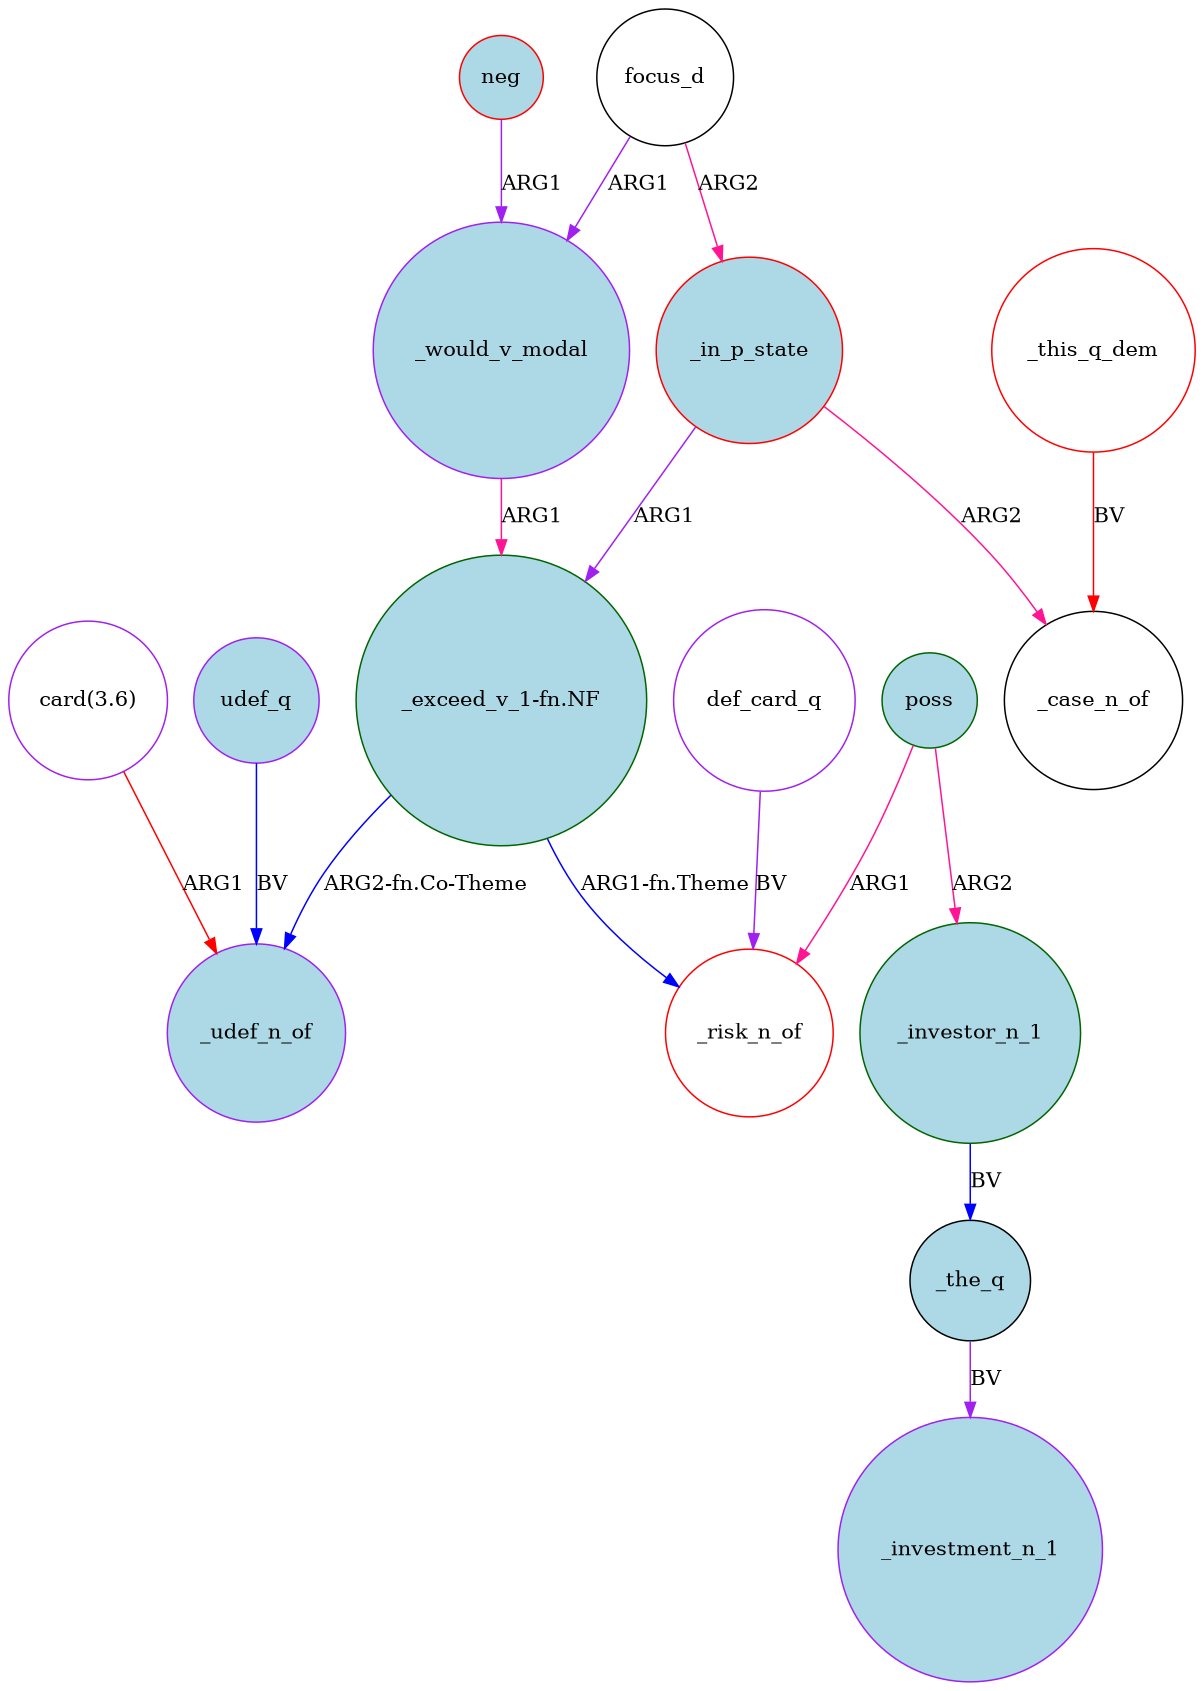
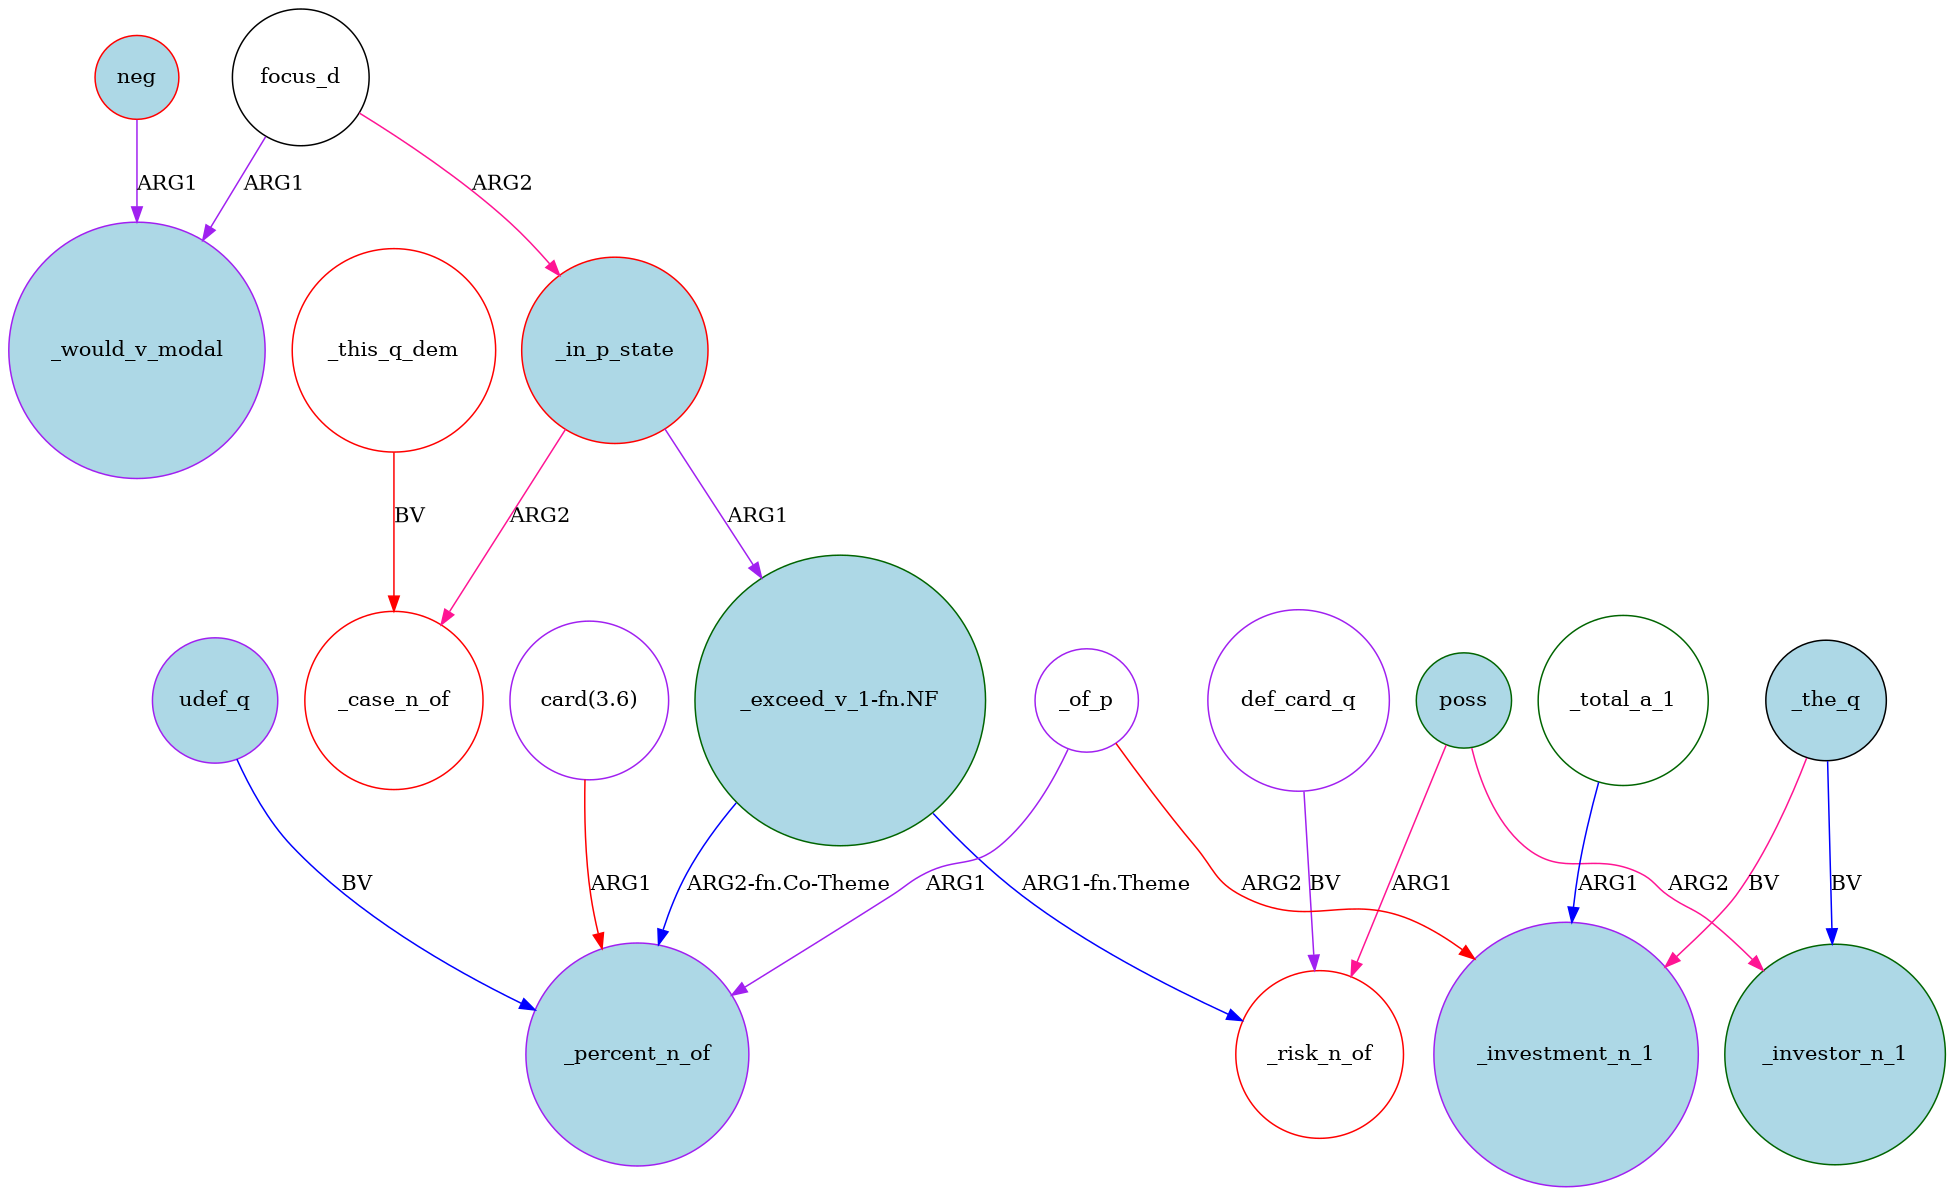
  digraph {
    node [color=purple fillcolor=lightblue shape=circle style=filled]
    edge [color=purple]
    neg [color=red]
    _would_v_modal
    "_exceed_v_1-fn.NF" [color=darkgreen]
-   _percent_n_of [label=_udef_n_of]
+   _percent_n_of
    _risk_n_of [color=red fillcolor=white]
    poss [color=darkgreen]
    _investor_n_1 [color=darkgreen]
    _the_q [color=black]
    _investment_n_1
    focus_d [color=black fillcolor=white]
    _in_p_state [color=red]
-   _case_n_of [color=black fillcolor=white]
+   _case_n_of [color=red fillcolor=white]
    n13 [fillcolor=white label=def_card_q]
    "card(3.6)" [fillcolor=white]
+   _total_a_1 [color=darkgreen fillcolor=white]
+   _of_p [fillcolor=white]
    _this_q_dem [color=red fillcolor=white]
    udef_q
    neg -> _would_v_modal [label=ARG1]
-   _would_v_modal -> "_exceed_v_1-fn.NF" [color=deeppink label=ARG1]
    "_exceed_v_1-fn.NF" -> _percent_n_of [color=blue label="ARG2-fn.Co-Theme"]
    "_exceed_v_1-fn.NF" -> _risk_n_of [color=blue label="ARG1-fn.Theme"]
    poss -> _risk_n_of [color=deeppink label=ARG1]
    poss -> _investor_n_1 [color=deeppink label=ARG2]
-   _investor_n_1 -> _the_q [color=blue label=BV]
-   _the_q -> _investment_n_1 [label=BV]
+   _the_q -> _investor_n_1 [color=blue label=BV]
+   _the_q -> _investment_n_1 [color=deeppink label=BV]
    focus_d -> _would_v_modal [label=ARG1]
    focus_d -> _in_p_state [color=deeppink label=ARG2]
    _in_p_state -> "_exceed_v_1-fn.NF" [label=ARG1]
    _in_p_state -> _case_n_of [color=deeppink label=ARG2]
    n13 -> _risk_n_of [label=BV]
    "card(3.6)" -> _percent_n_of [color=red label=ARG1]
+   _total_a_1 -> _investment_n_1 [color=blue label=ARG1]
+   _of_p -> _percent_n_of [label=ARG1]
+   _of_p -> _investment_n_1 [color=red label=ARG2]
    _this_q_dem -> _case_n_of [color=red label=BV]
    udef_q -> _percent_n_of [color=blue label=BV]
  }
